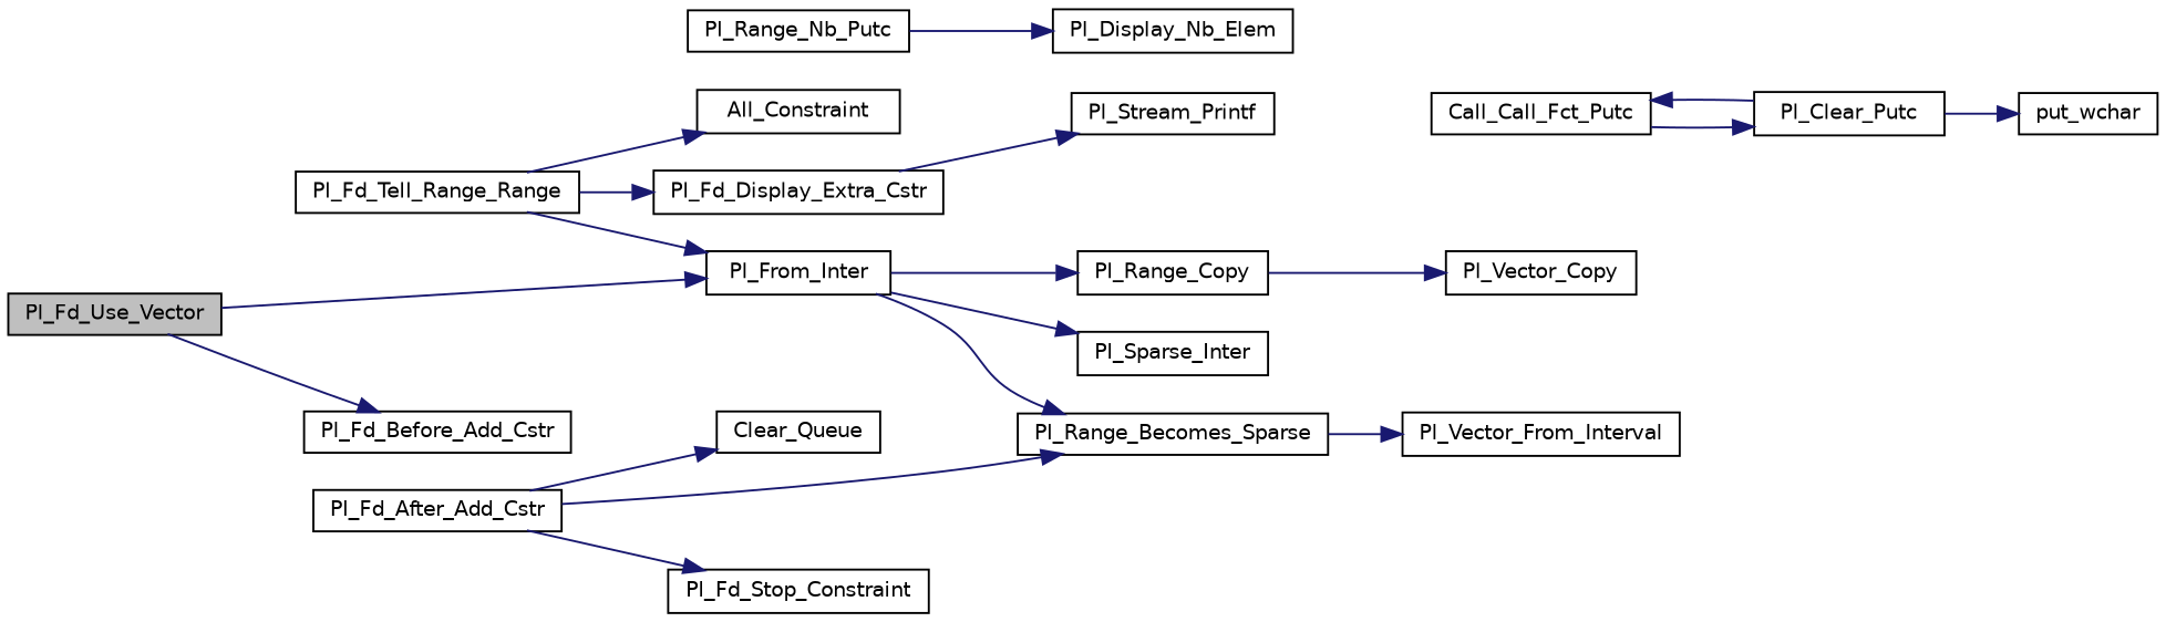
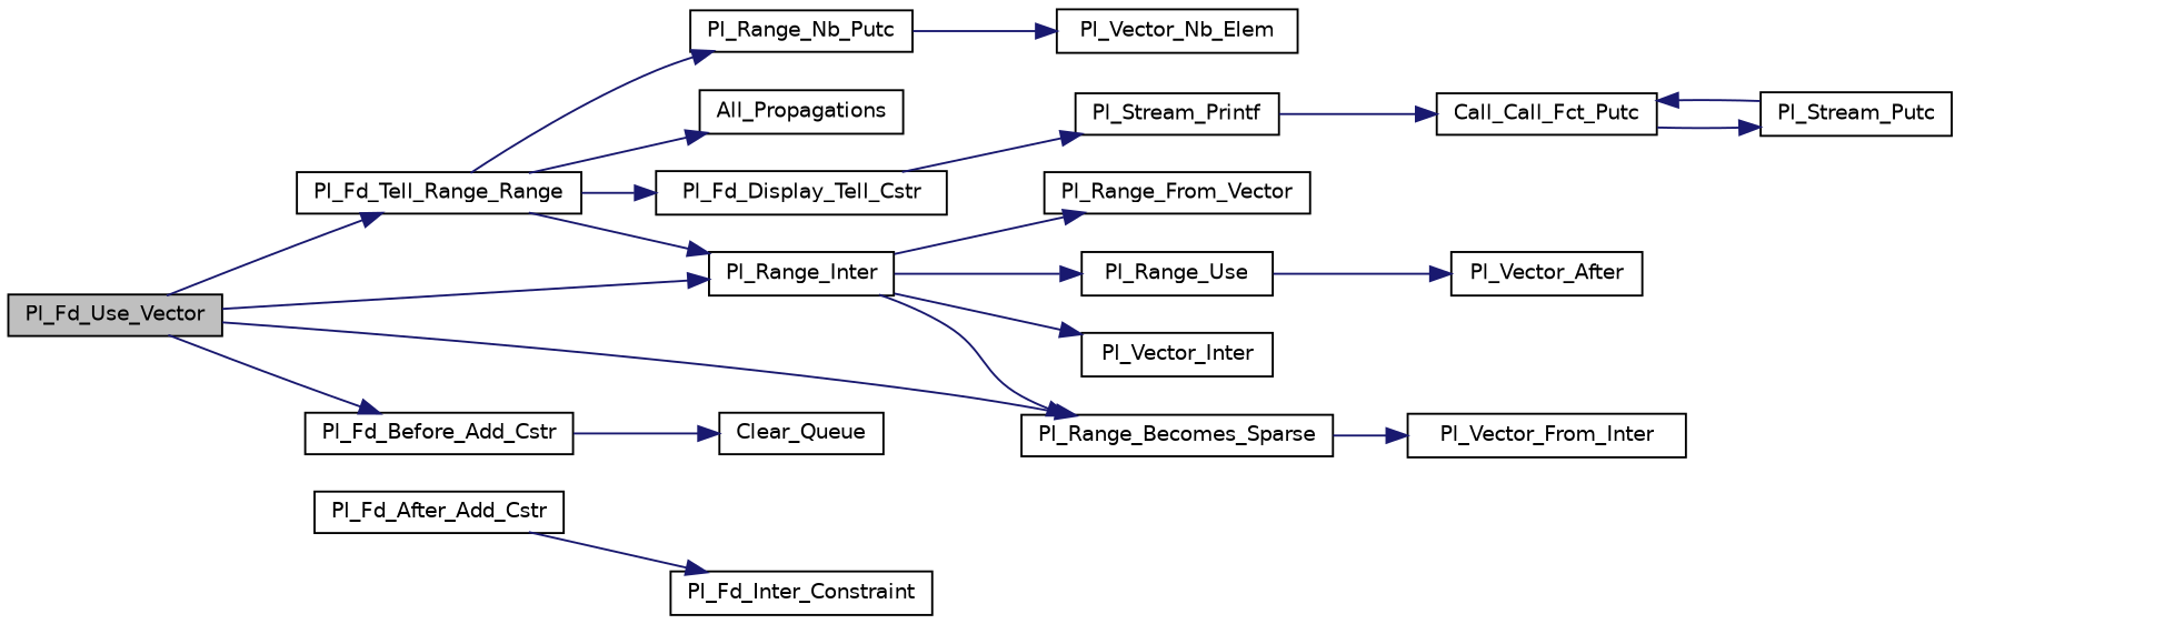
  digraph {
    rankdir=LR
    node [color=black fillcolor=white fontname=Helvetica fontsize=10 shape=record style=filled]
    edge [color=midnightblue fontname=Helvetica fontsize=10 labelfontname=Helvetica labelfontsize=10 style=solid]
    n1 [fillcolor=grey75 fontcolor=black height=0.2 label=Pl_Fd_Use_Vector width=0.4]
    n2 [height=0.2 label=Pl_Fd_Before_Add_Cstr width=0.4]
    n3 [height=0.2 label=Pl_Range_Becomes_Sparse width=0.4]
    n4 [height=0.2 label=Pl_Fd_Tell_Range_Range width=0.4]
-   n5 [height=0.2 label=Pl_From_Inter width=0.4]
-   n6 [height=0.2 label=Pl_Vector_From_Interval width=0.4]
+   n5 [height=0.2 label=Pl_Range_Inter width=0.4]
+   n6 [height=0.2 label=Pl_Vector_From_Inter width=0.4]
    n7 [height=0.2 label=Pl_Fd_After_Add_Cstr width=0.4]
    n8 [height=0.2 label=Clear_Queue width=0.4]
-   n9 [height=0.2 label=Pl_Fd_Stop_Constraint width=0.4]
-   n10 [height=0.2 label=Pl_Fd_Display_Extra_Cstr width=0.4]
+   n9 [height=0.2 label=Pl_Fd_Inter_Constraint width=0.4]
+   n10 [height=0.2 label=Pl_Fd_Display_Tell_Cstr width=0.4]
    n11 [height=0.2 label=Pl_Range_Nb_Putc width=0.4]
-   n12 [height=0.2 label=All_Constraint width=0.4]
-   n13 [height=0.2 label=Pl_Range_Copy width=0.4]
-   n14 [height=0.2 label=Pl_Sparse_Inter width=0.4]
+   n12 [height=0.2 label=All_Propagations width=0.4]
+   n13 [height=0.2 label=Pl_Range_Use width=0.4]
+   n14 [height=0.2 label=Pl_Vector_Inter width=0.4]
+   n15 [height=0.2 label=Pl_Range_From_Vector width=0.4]
    n16 [height=0.2 label=Pl_Stream_Printf width=0.4]
-   n17 [height=0.2 label=Pl_Display_Nb_Elem width=0.4]
-   n18 [height=0.2 label=Pl_Vector_Copy width=0.4]
+   n17 [height=0.2 label=Pl_Vector_Nb_Elem width=0.4]
+   n18 [height=0.2 label=Pl_Vector_After width=0.4]
    n19 [height=0.2 label=Call_Call_Fct_Putc width=0.4]
-   n20 [height=0.2 label=Pl_Clear_Putc width=0.4]
-   n21 [height=0.2 label=put_wchar width=0.4]
+   n20 [height=0.2 label=Pl_Stream_Putc width=0.4]
    n1 -> n2
-   n7 -> n3
+   n1 -> n3
+   n1 -> n4
    n1 -> n5
    n3 -> n6
    n4 -> n5
    n4 -> n10
+   n4 -> n11
    n4 -> n12
    n5 -> n3
    n5 -> n13
    n5 -> n14
-   n7 -> n8
+   n5 -> n15
+   n2 -> n8
    n7 -> n9
    n10 -> n16
    n11 -> n17
    n13 -> n18
+   n16 -> n19
    n19 -> n20
    n20 -> n19
-   n20 -> n21
  }
